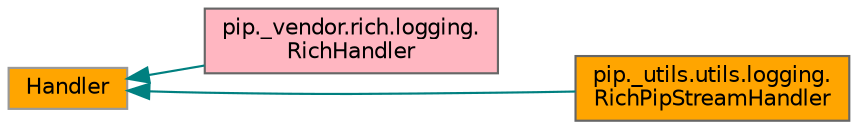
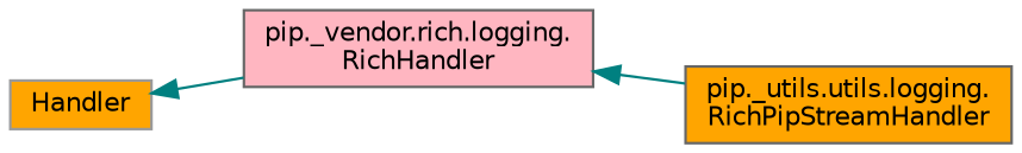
  digraph {
    rankdir=LR
    node [color=grey40 fillcolor=orange fontname=Helvetica fontsize=10 shape=box style=filled]
    edge [color=teal dir=back fontname=Helvetica fontsize=10 labelfontname=Helvetica labelfontsize=10 style=solid]
    n1 [color=grey60 height=0.2 label=Handler width=0.4]
    n2 [fillcolor=lightpink height=0.2 label="pip._vendor.rich.logging.\lRichHandler" width=0.4]
    n3 [height=0.2 label="pip._utils.utils.logging.\lRichPipStreamHandler" width=0.4]
    n1 -> n2
-   n1 -> n3
+   n2 -> n3
  }
